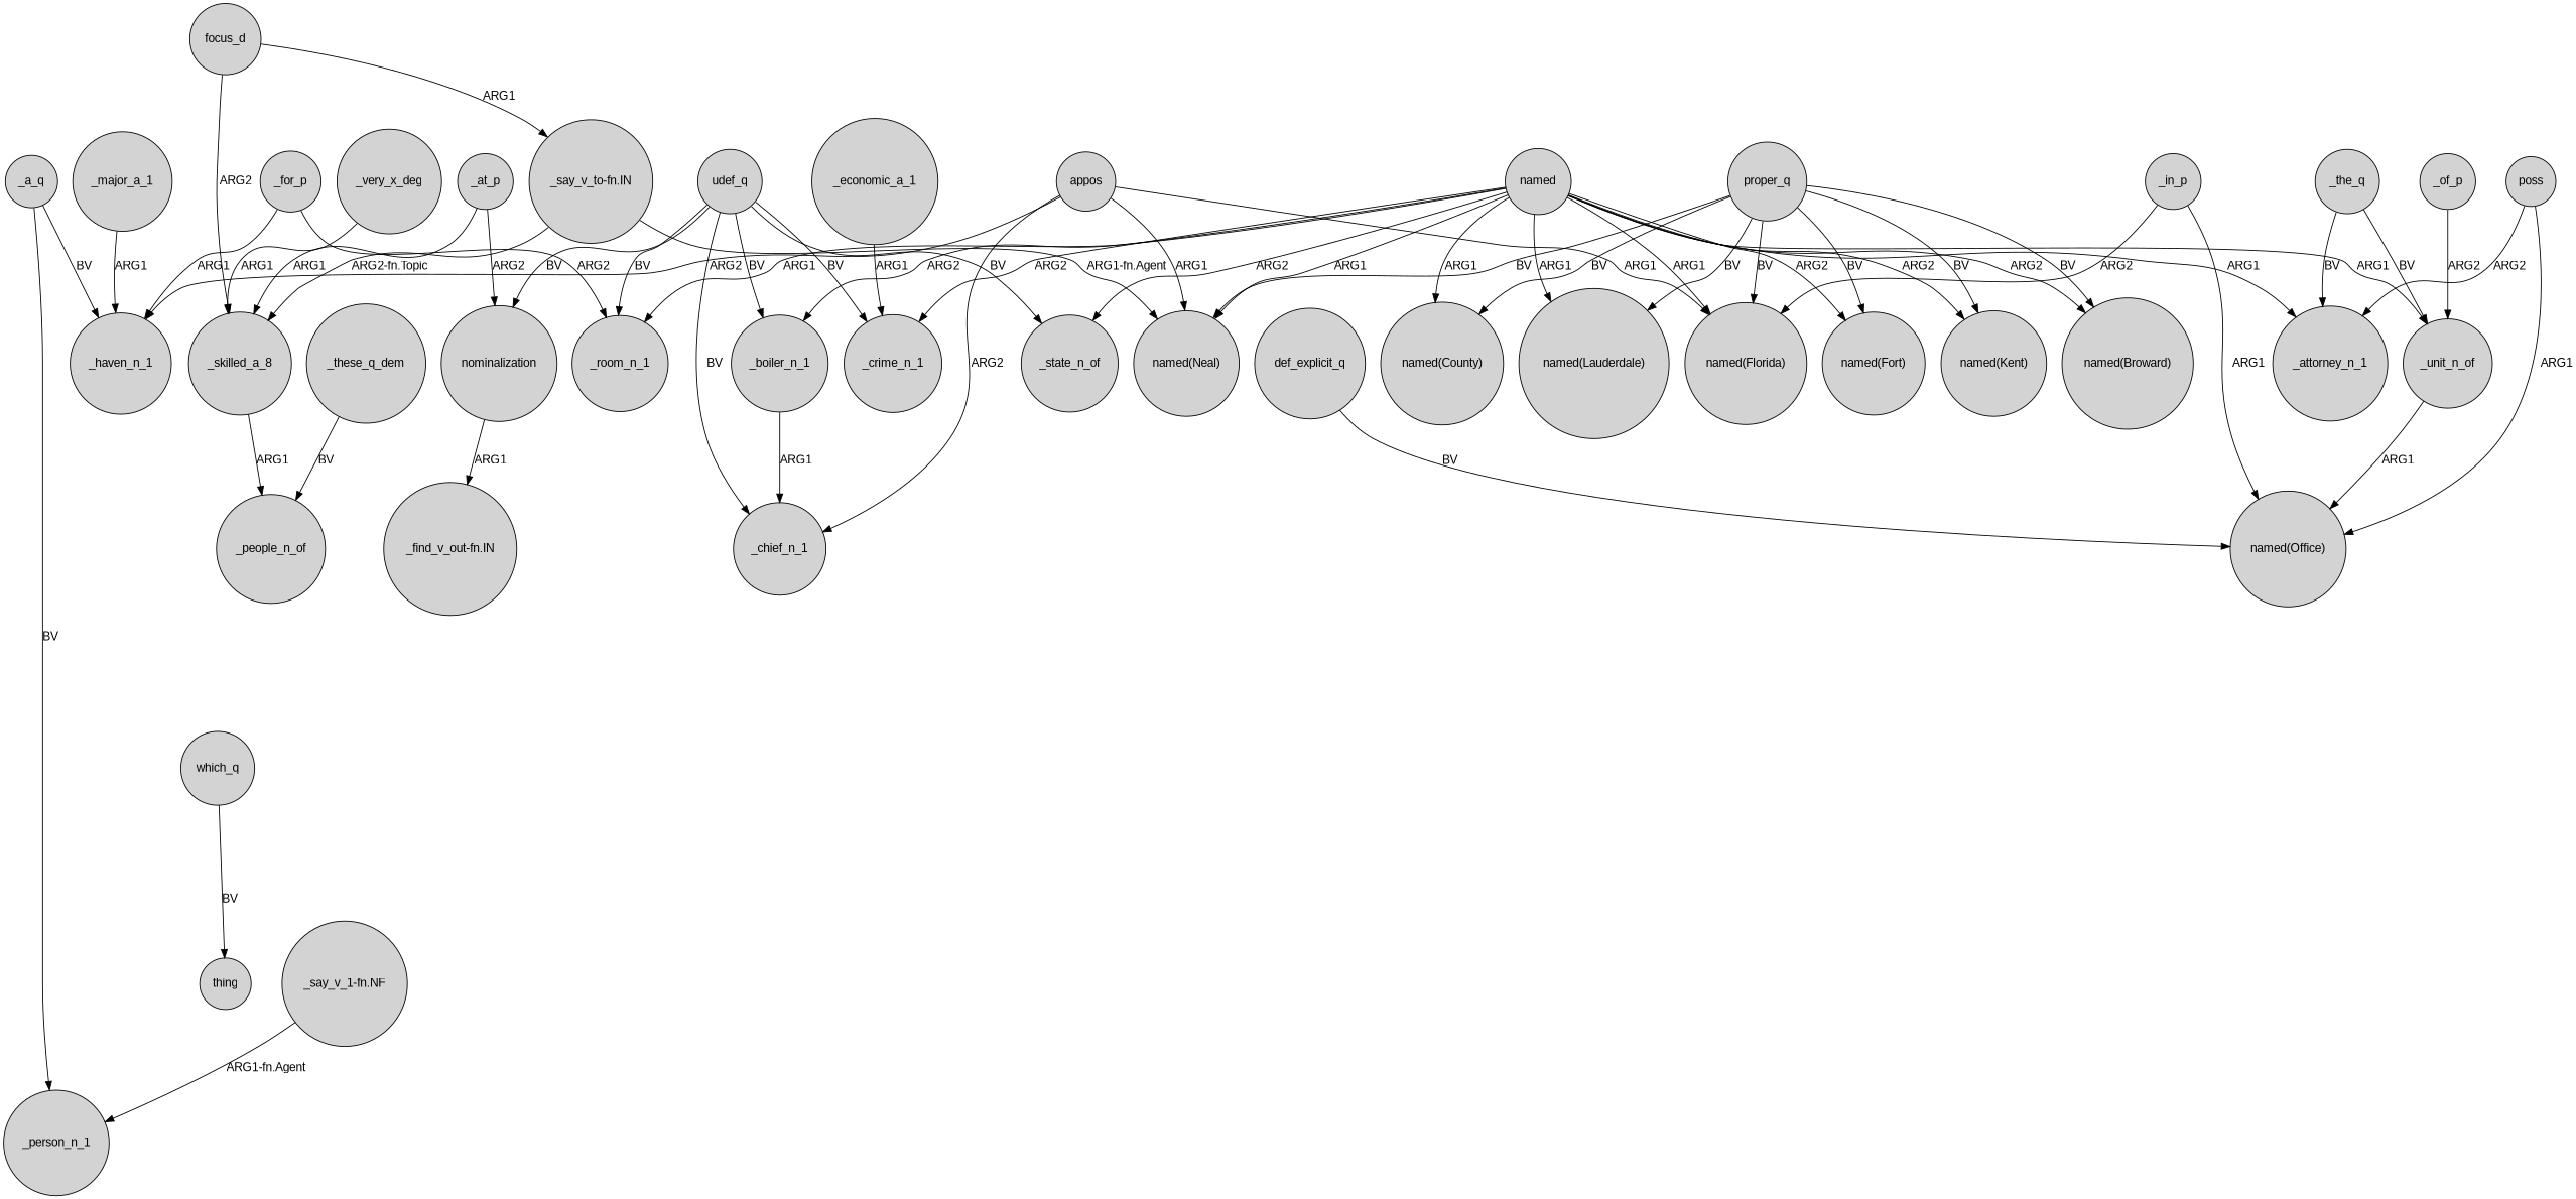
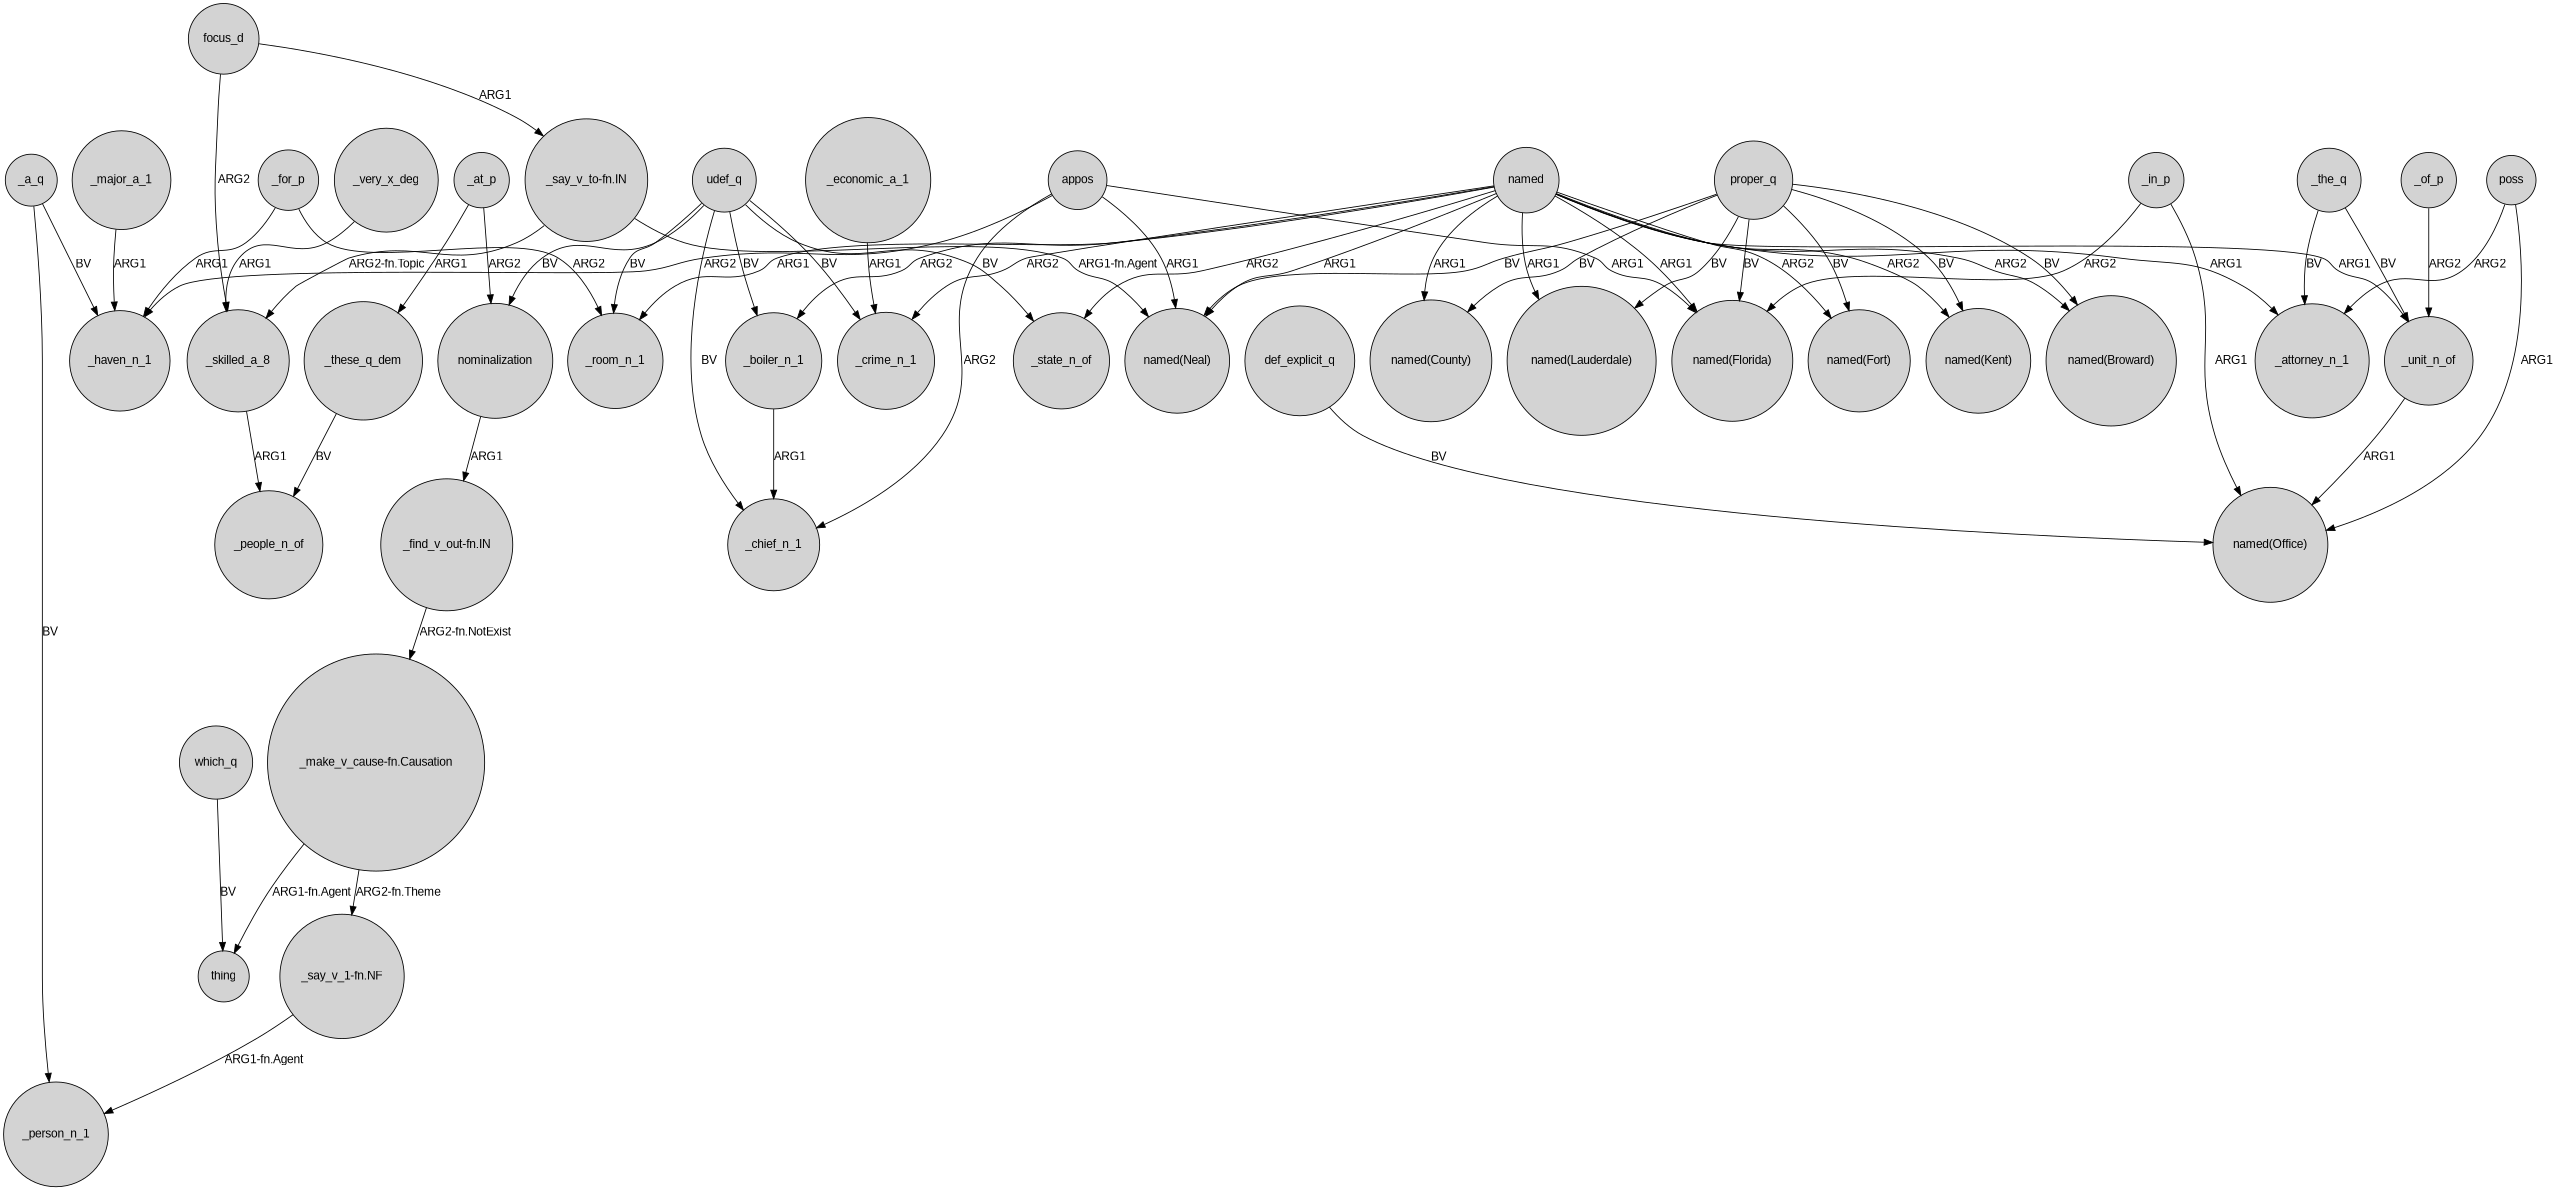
  digraph {
    fontname="Liberation Sans"
    node [fontname="Liberation Sans" shape=circle style=filled]
    edge [fontname="Liberation Sans"]
+   "_make_v_cause-fn.Causation"
    thing
    n3 [label="_say_v_1-fn.NF"]
    _person_n_1
    appos
    _haven_n_1
    _chief_n_1
    "named(Florida)"
    "named(Neal)"
    udef_q
    _boiler_n_1
    nominalization
    _state_n_of
    _crime_n_1
    _room_n_1
    "_find_v_out-fn.IN"
    _at_p
    n18 [label=_skilled_a_8]
    _people_n_of
    proper_q
    "named(Lauderdale)"
    "named(Kent)"
    "named(Fort)"
    "named(Broward)"
    "named(County)"
    n26 [label=named]
    _unit_n_of
    _attorney_n_1
    "named(Office)"
    _a_q
    _these_q_dem
    _very_x_deg
    _in_p
    _of_p
    _economic_a_1
    poss
    focus_d
    "_say_v_to-fn.IN"
    def_explicit_q
    _for_p
    _major_a_1
    _the_q
    which_q
+   "_make_v_cause-fn.Causation" -> thing [label="ARG1-fn.Agent"]
+   "_make_v_cause-fn.Causation" -> n3 [label="ARG2-fn.Theme"]
    n3 -> _person_n_1 [label="ARG1-fn.Agent"]
    appos -> _haven_n_1 [label=ARG2]
    appos -> _chief_n_1 [label=ARG2]
    appos -> "named(Florida)" [label=ARG1]
    appos -> "named(Neal)" [label=ARG1]
    udef_q -> _chief_n_1 [label=BV]
    udef_q -> _boiler_n_1 [label=BV]
    udef_q -> nominalization [label=BV]
    udef_q -> _state_n_of [label=BV]
    udef_q -> _crime_n_1 [label=BV]
    udef_q -> _room_n_1 [label=BV]
    _boiler_n_1 -> _chief_n_1 [label=ARG1]
    nominalization -> "_find_v_out-fn.IN" [label=ARG1]
+   "_find_v_out-fn.IN" -> "_make_v_cause-fn.Causation" [label="ARG2-fn.NotExist"]
    _at_p -> nominalization [label=ARG2]
-   _at_p -> n18 [label=ARG1]
+   _at_p -> _these_q_dem [label=ARG1]
    n18 -> _people_n_of [label=ARG1]
    proper_q -> "named(Florida)" [label=BV]
    proper_q -> "named(Neal)" [label=BV]
    proper_q -> "named(Lauderdale)" [label=BV]
    proper_q -> "named(Kent)" [label=BV]
    proper_q -> "named(Fort)" [label=BV]
    proper_q -> "named(Broward)" [label=BV]
    proper_q -> "named(County)" [label=BV]
    n26 -> "named(Florida)" [label=ARG1]
    n26 -> "named(Neal)" [label=ARG1]
    n26 -> _boiler_n_1 [label=ARG2]
    n26 -> _state_n_of [label=ARG2]
    n26 -> _crime_n_1 [label=ARG2]
    n26 -> _room_n_1 [label=ARG1]
    n26 -> "named(Lauderdale)" [label=ARG1]
    n26 -> "named(Kent)" [label=ARG2]
    n26 -> "named(Fort)" [label=ARG2]
    n26 -> "named(Broward)" [label=ARG2]
    n26 -> "named(County)" [label=ARG1]
    n26 -> _unit_n_of [label=ARG1]
    n26 -> _attorney_n_1 [label=ARG1]
    _unit_n_of -> "named(Office)" [label=ARG1]
    _a_q -> _person_n_1 [label=BV]
    _a_q -> _haven_n_1 [label=BV]
    _these_q_dem -> _people_n_of [label=BV]
    _very_x_deg -> n18 [label=ARG1]
    _in_p -> "named(Florida)" [label=ARG2]
    _in_p -> "named(Office)" [label=ARG1]
    _of_p -> _unit_n_of [label=ARG2]
    _economic_a_1 -> _crime_n_1 [label=ARG1]
    poss -> _attorney_n_1 [label=ARG2]
    poss -> "named(Office)" [label=ARG1]
    focus_d -> n18 [label=ARG2]
    focus_d -> "_say_v_to-fn.IN" [label=ARG1]
    "_say_v_to-fn.IN" -> "named(Neal)" [label="ARG1-fn.Agent"]
    "_say_v_to-fn.IN" -> n18 [label="ARG2-fn.Topic"]
    def_explicit_q -> "named(Office)" [label=BV]
    _for_p -> _haven_n_1 [label=ARG1]
    _for_p -> _room_n_1 [label=ARG2]
    _major_a_1 -> _haven_n_1 [label=ARG1]
    _the_q -> _unit_n_of [label=BV]
    _the_q -> _attorney_n_1 [label=BV]
    which_q -> thing [label=BV]
  }
